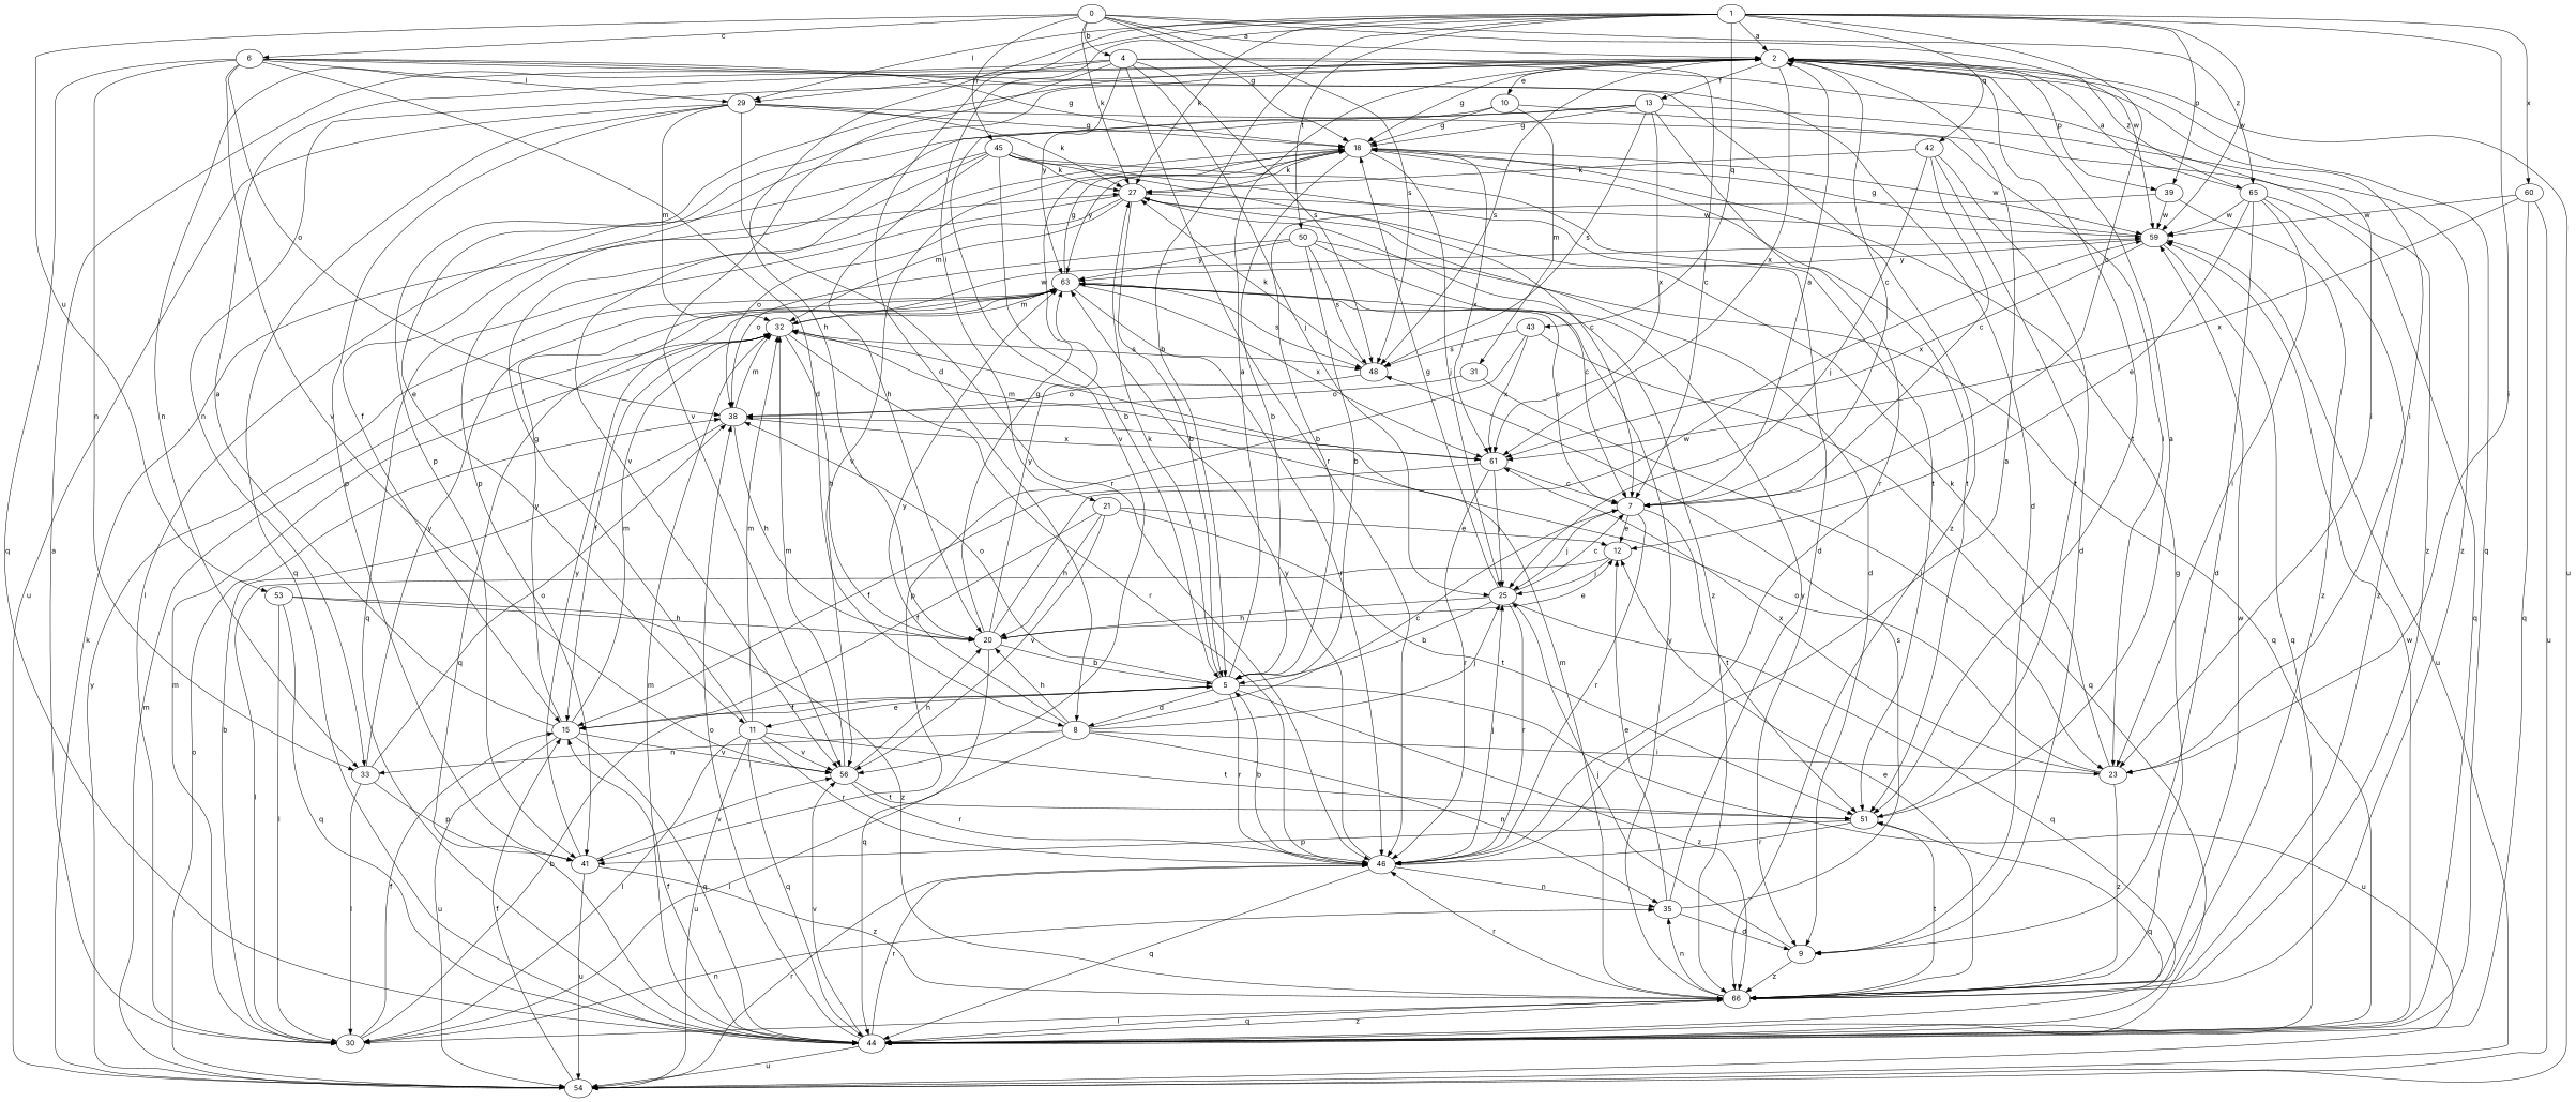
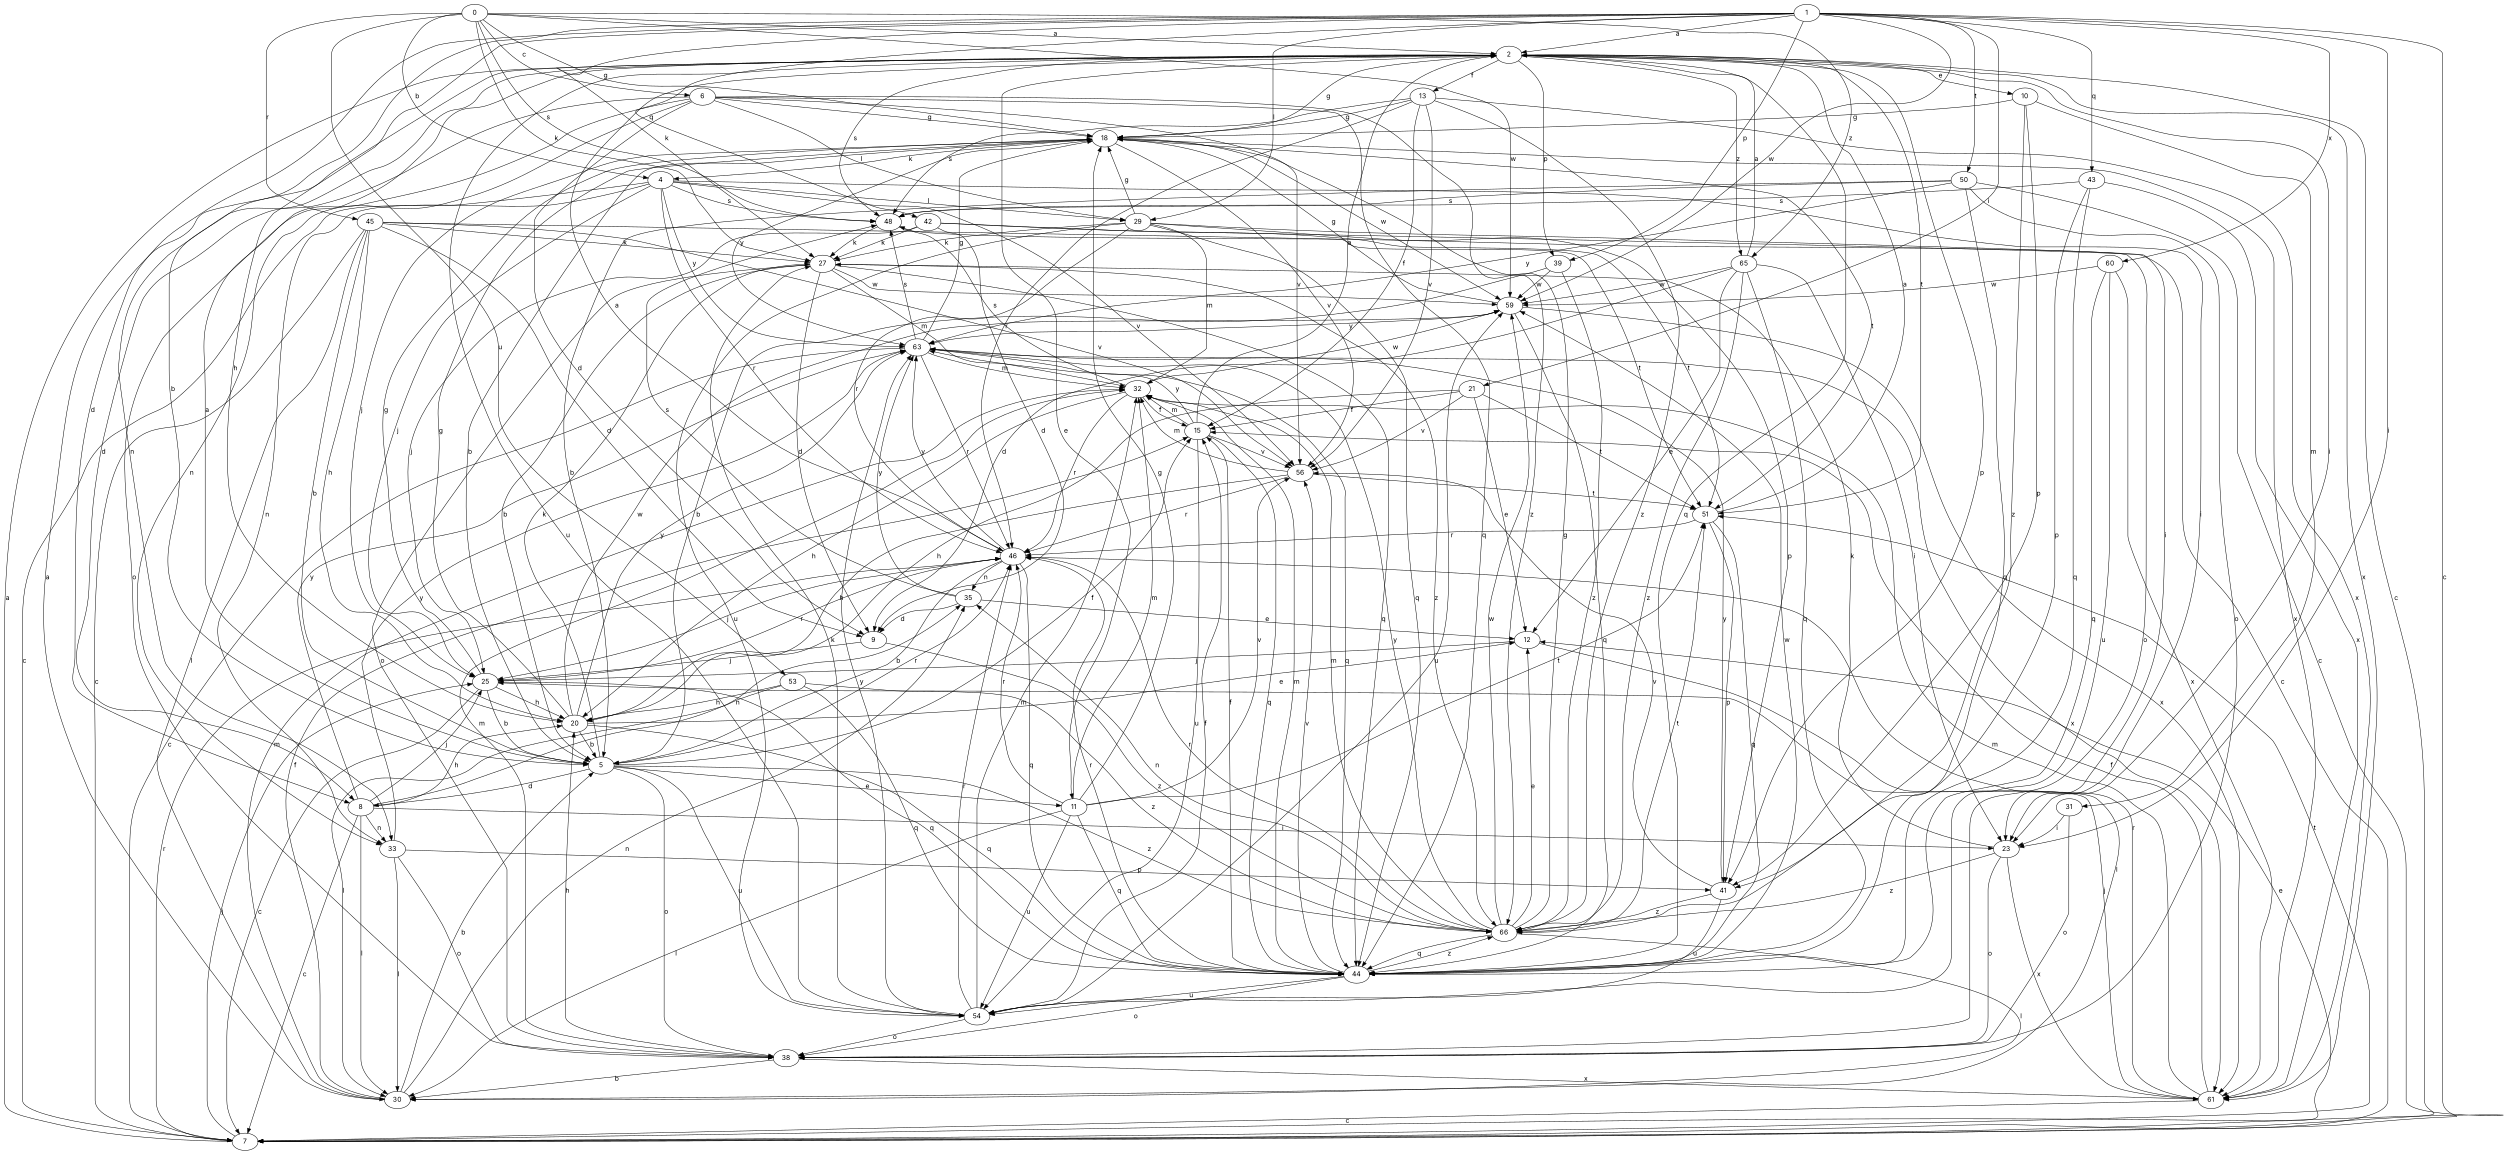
  strict digraph {
    fontname=Inter
    node [fontname=Inter]
    edge [fontname=Inter]
    0
    2
    4
    6
    18
    27
    45
    48
    53
    59
    65
    7
    23
    39
    10
    11
    13
    33
    41
    44
    51
    54
    61
    29
    25
    46
    56
    63
    8
    38
    66
    9
    5
    32
    20
    30
    12
    1
    21
    42
    43
    50
    60
    15
    35
    31
    0 -> 2 [label=a]
    0 -> 4 [label=b]
    0 -> 6 [label=c]
    0 -> 18 [label=g]
    0 -> 27 [label=k]
    0 -> 45 [label=r]
    0 -> 48 [label=s]
    0 -> 53 [label=u]
    0 -> 59 [label=w]
    0 -> 65 [label=z]
    2 -> 18 [label=g]
    2 -> 48 [label=s]
    2 -> 65 [label=z]
    2 -> 7 [label=c]
    2 -> 23 [label=i]
    2 -> 39 [label=p]
    2 -> 10 [label=e]
    2 -> 11 [label=e]
    2 -> 13 [label=f]
    2 -> 33 [label=n]
    2 -> 41 [label=p]
    2 -> 44 [label=q]
    2 -> 51 [label=t]
    2 -> 54 [label=u]
    2 -> 61 [label=x]
    4 -> 48 [label=s]
    4 -> 7 [label=c]
    4 -> 23 [label=i]
    4 -> 33 [label=n]
    4 -> 29 [label=l]
    4 -> 25 [label=j]
    4 -> 46 [label=r]
    4 -> 56 [label=v]
    4 -> 63 [label=y]
    6 -> 18 [label=g]
    6 -> 33 [label=n]
    6 -> 44 [label=q]
    6 -> 29 [label=l]
    6 -> 56 [label=v]
    6 -> 8 [label=d]
    6 -> 38 [label=o]
    6 -> 66 [label=z]
    6 -> 9 [label=d]
-   18 -> 27 [label=k]
+   18 -> 4 [label=k]
    18 -> 59 [label=w]
    18 -> 51 [label=t]
    18 -> 61 [label=x]
    18 -> 25 [label=j]
    18 -> 56 [label=v]
    18 -> 63 [label=y]
    18 -> 5 [label=b]
    27 -> 59 [label=w]
    27 -> 44 [label=q]
    27 -> 38 [label=o]
    27 -> 66 [label=z]
    27 -> 9 [label=d]
    27 -> 5 [label=b]
    27 -> 32 [label=m]
    45 -> 27 [label=k]
    45 -> 7 [label=c]
    45 -> 51 [label=t]
    45 -> 56 [label=v]
    45 -> 9 [label=d]
    45 -> 5 [label=b]
    45 -> 20 [label=h]
    45 -> 30 [label=l]
    48 -> 27 [label=k]
    48 -> 38 [label=o]
    53 -> 44 [label=q]
    53 -> 66 [label=z]
    53 -> 20 [label=h]
    53 -> 30 [label=l]
    59 -> 18 [label=g]
    59 -> 44 [label=q]
    59 -> 61 [label=x]
    59 -> 63 [label=y]
    65 -> 2 [label=a]
    65 -> 59 [label=w]
    65 -> 23 [label=i]
    65 -> 44 [label=q]
    65 -> 66 [label=z]
    65 -> 9 [label=d]
    65 -> 12 [label=e]
    7 -> 2 [label=a]
    7 -> 51 [label=t]
    7 -> 25 [label=j]
    7 -> 46 [label=r]
    7 -> 12 [label=e]
    23 -> 27 [label=k]
    23 -> 61 [label=x]
    23 -> 38 [label=o]
    23 -> 66 [label=z]
    39 -> 59 [label=w]
    39 -> 66 [label=z]
    39 -> 5 [label=b]
    10 -> 18 [label=g]
    10 -> 41 [label=p]
    10 -> 66 [label=z]
    10 -> 31 [label=m]
    11 -> 18 [label=g]
    11 -> 44 [label=q]
    11 -> 51 [label=t]
    11 -> 54 [label=u]
    11 -> 46 [label=r]
    11 -> 56 [label=v]
    11 -> 32 [label=m]
    11 -> 30 [label=l]
    13 -> 18 [label=g]
    13 -> 48 [label=s]
    13 -> 61 [label=x]
    13 -> 46 [label=r]
    13 -> 56 [label=v]
    13 -> 66 [label=z]
    13 -> 15 [label=f]
    33 -> 41 [label=p]
    33 -> 63 [label=y]
    33 -> 38 [label=o]
    33 -> 30 [label=l]
    41 -> 54 [label=u]
    41 -> 56 [label=v]
    41 -> 63 [label=y]
    41 -> 66 [label=z]
    44 -> 59 [label=w]
    44 -> 54 [label=u]
    44 -> 46 [label=r]
    44 -> 56 [label=v]
    44 -> 38 [label=o]
    44 -> 66 [label=z]
    44 -> 32 [label=m]
    44 -> 15 [label=f]
    51 -> 2 [label=a]
    51 -> 41 [label=p]
    51 -> 44 [label=q]
    51 -> 46 [label=r]
    54 -> 27 [label=k]
    54 -> 59 [label=u]
    54 -> 46 [label=r]
    54 -> 63 [label=y]
    54 -> 38 [label=o]
    54 -> 32 [label=m]
    54 -> 15 [label=f]
    61 -> 7 [label=c]
    61 -> 25 [label=j]
    61 -> 46 [label=r]
    61 -> 32 [label=m]
    61 -> 15 [label=f]
    29 -> 18 [label=g]
    29 -> 27 [label=k]
    29 -> 23 [label=i]
    29 -> 41 [label=p]
    29 -> 44 [label=q]
    29 -> 54 [label=u]
    29 -> 46 [label=r]
    29 -> 32 [label=m]
    25 -> 18 [label=g]
    25 -> 7 [label=c]
    25 -> 44 [label=q]
    25 -> 46 [label=r]
    25 -> 5 [label=b]
    25 -> 20 [label=h]
    46 -> 2 [label=a]
    46 -> 44 [label=q]
    46 -> 25 [label=j]
    46 -> 63 [label=y]
    46 -> 5 [label=b]
    46 -> 35 [label=n]
    56 -> 51 [label=t]
    56 -> 46 [label=r]
    56 -> 32 [label=m]
    56 -> 20 [label=h]
    63 -> 18 [label=g]
    63 -> 48 [label=s]
    63 -> 7 [label=c]
    63 -> 44 [label=q]
    63 -> 61 [label=x]
    63 -> 46 [label=r]
    63 -> 32 [label=m]
    8 -> 7 [label=c]
    8 -> 23 [label=i]
    8 -> 33 [label=n]
    8 -> 25 [label=j]
    8 -> 63 [label=y]
    8 -> 20 [label=h]
    8 -> 30 [label=l]
    8 -> 35 [label=n]
    38 -> 61 [label=x]
    38 -> 32 [label=m]
    38 -> 20 [label=h]
    38 -> 30 [label=b]
    66 -> 18 [label=g]
    66 -> 59 [label=w]
    66 -> 44 [label=q]
    66 -> 51 [label=t]
    66 -> 46 [label=r]
    66 -> 63 [label=y]
    66 -> 32 [label=m]
    66 -> 30 [label=l]
    66 -> 12 [label=e]
    66 -> 35 [label=n]
    9 -> 25 [label=j]
    9 -> 66 [label=z]
    5 -> 2 [label=a]
    5 -> 27 [label=k]
    5 -> 11 [label=e]
    5 -> 54 [label=u]
    5 -> 46 [label=r]
    5 -> 8 [label=d]
    5 -> 38 [label=o]
    5 -> 66 [label=z]
    5 -> 15 [label=f]
    32 -> 48 [label=s]
    32 -> 59 [label=w]
    32 -> 46 [label=r]
    32 -> 20 [label=h]
    32 -> 15 [label=f]
    20 -> 18 [label=g]
    20 -> 59 [label=w]
    20 -> 44 [label=q]
    20 -> 63 [label=y]
    20 -> 5 [label=b]
    20 -> 12 [label=e]
    30 -> 2 [label=a]
    30 -> 5 [label=b]
    30 -> 32 [label=m]
    30 -> 15 [label=f]
    30 -> 35 [label=n]
    12 -> 25 [label=j]
    12 -> 30 [label=l]
    1 -> 2 [label=a]
    1 -> 27 [label=k]
    1 -> 59 [label=w]
    1 -> 7 [label=c]
    1 -> 23 [label=i]
    1 -> 39 [label=p]
    1 -> 29 [label=l]
    1 -> 8 [label=d]
    1 -> 5 [label=b]
    1 -> 20 [label=h]
    1 -> 21 [label=i]
    1 -> 42 [label=q]
    1 -> 43 [label=q]
    1 -> 50 [label=t]
    1 -> 60 [label=x]
    21 -> 51 [label=t]
    21 -> 56 [label=v]
    21 -> 20 [label=h]
    21 -> 12 [label=e]
    21 -> 15 [label=f]
    42 -> 27 [label=k]
    42 -> 7 [label=c]
    42 -> 51 [label=t]
    42 -> 25 [label=j]
    42 -> 9 [label=d]
    43 -> 48 [label=s]
    43 -> 41 [label=p]
    43 -> 44 [label=q]
    43 -> 61 [label=x]
    50 -> 48 [label=s]
    50 -> 7 [label=c]
    50 -> 44 [label=q]
    50 -> 63 [label=y]
    50 -> 38 [label=o]
    50 -> 5 [label=b]
    60 -> 59 [label=w]
    60 -> 44 [label=q]
    60 -> 54 [label=u]
    60 -> 61 [label=x]
    15 -> 2 [label=a]
    15 -> 44 [label=q]
    15 -> 54 [label=u]
    15 -> 56 [label=v]
    15 -> 63 [label=y]
    15 -> 32 [label=m]
    35 -> 48 [label=s]
    35 -> 63 [label=y]
    35 -> 9 [label=d]
    35 -> 12 [label=e]
    31 -> 23 [label=i]
    31 -> 38 [label=o]
  }
